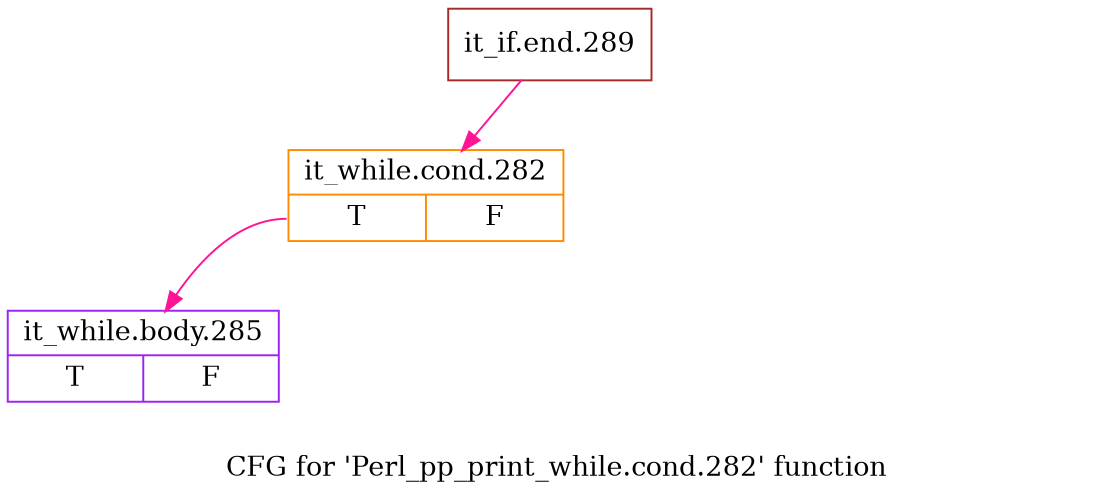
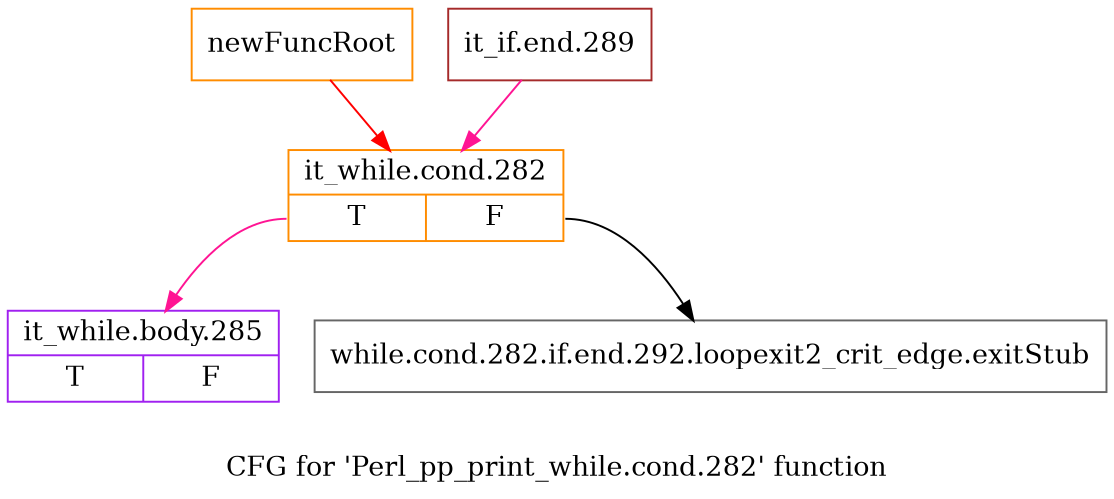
  digraph {
    label="CFG for 'Perl_pp_print_while.cond.282' function"
    node [color=darkorange shape=record]
    edge [color=deeppink]
+   n1 [label="{newFuncRoot}"]
    n2 [label="{it_while.cond.282|{<s0>T|<s1>F}}"]
+   n3 [color=gray40 label="{while.cond.282.if.end.292.loopexit2_crit_edge.exitStub}"]
    n4 [color=purple label="{it_while.body.285|{<s0>T|<s1>F}}"]
    n5 [color=brown label="{it_if.end.289}"]
+   n1 -> n2 [color=red]
+   n2 -> n3 [color=black tailport=s1]
    n2 -> n4 [tailport=s0]
    n5 -> n2
  }
